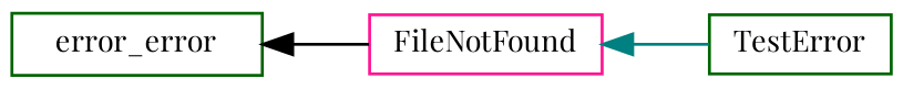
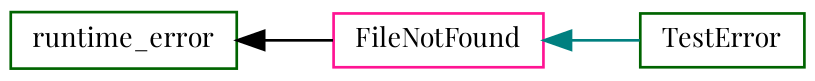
  digraph {
    fontname="Playfair Display"
    rankdir=LR
    node [color=darkgreen fillcolor=white fontname="Playfair Display" fontsize=10 shape=record style=filled]
    edge [dir=back fontname="Playfair Display" fontsize=10 labelfontname=Helvetica labelfontsize=10 style=solid]
-   n1 [height=0.2 label=error_error width=0.4]
+   n1 [height=0.2 label=runtime_error width=0.4]
    n2 [color=deeppink height=0.2 label=FileNotFound width=0.4]
    n3 [height=0.2 label=TestError width=0.4]
    n1 -> n2 [color=black]
    n2 -> n3 [color=teal]
  }
